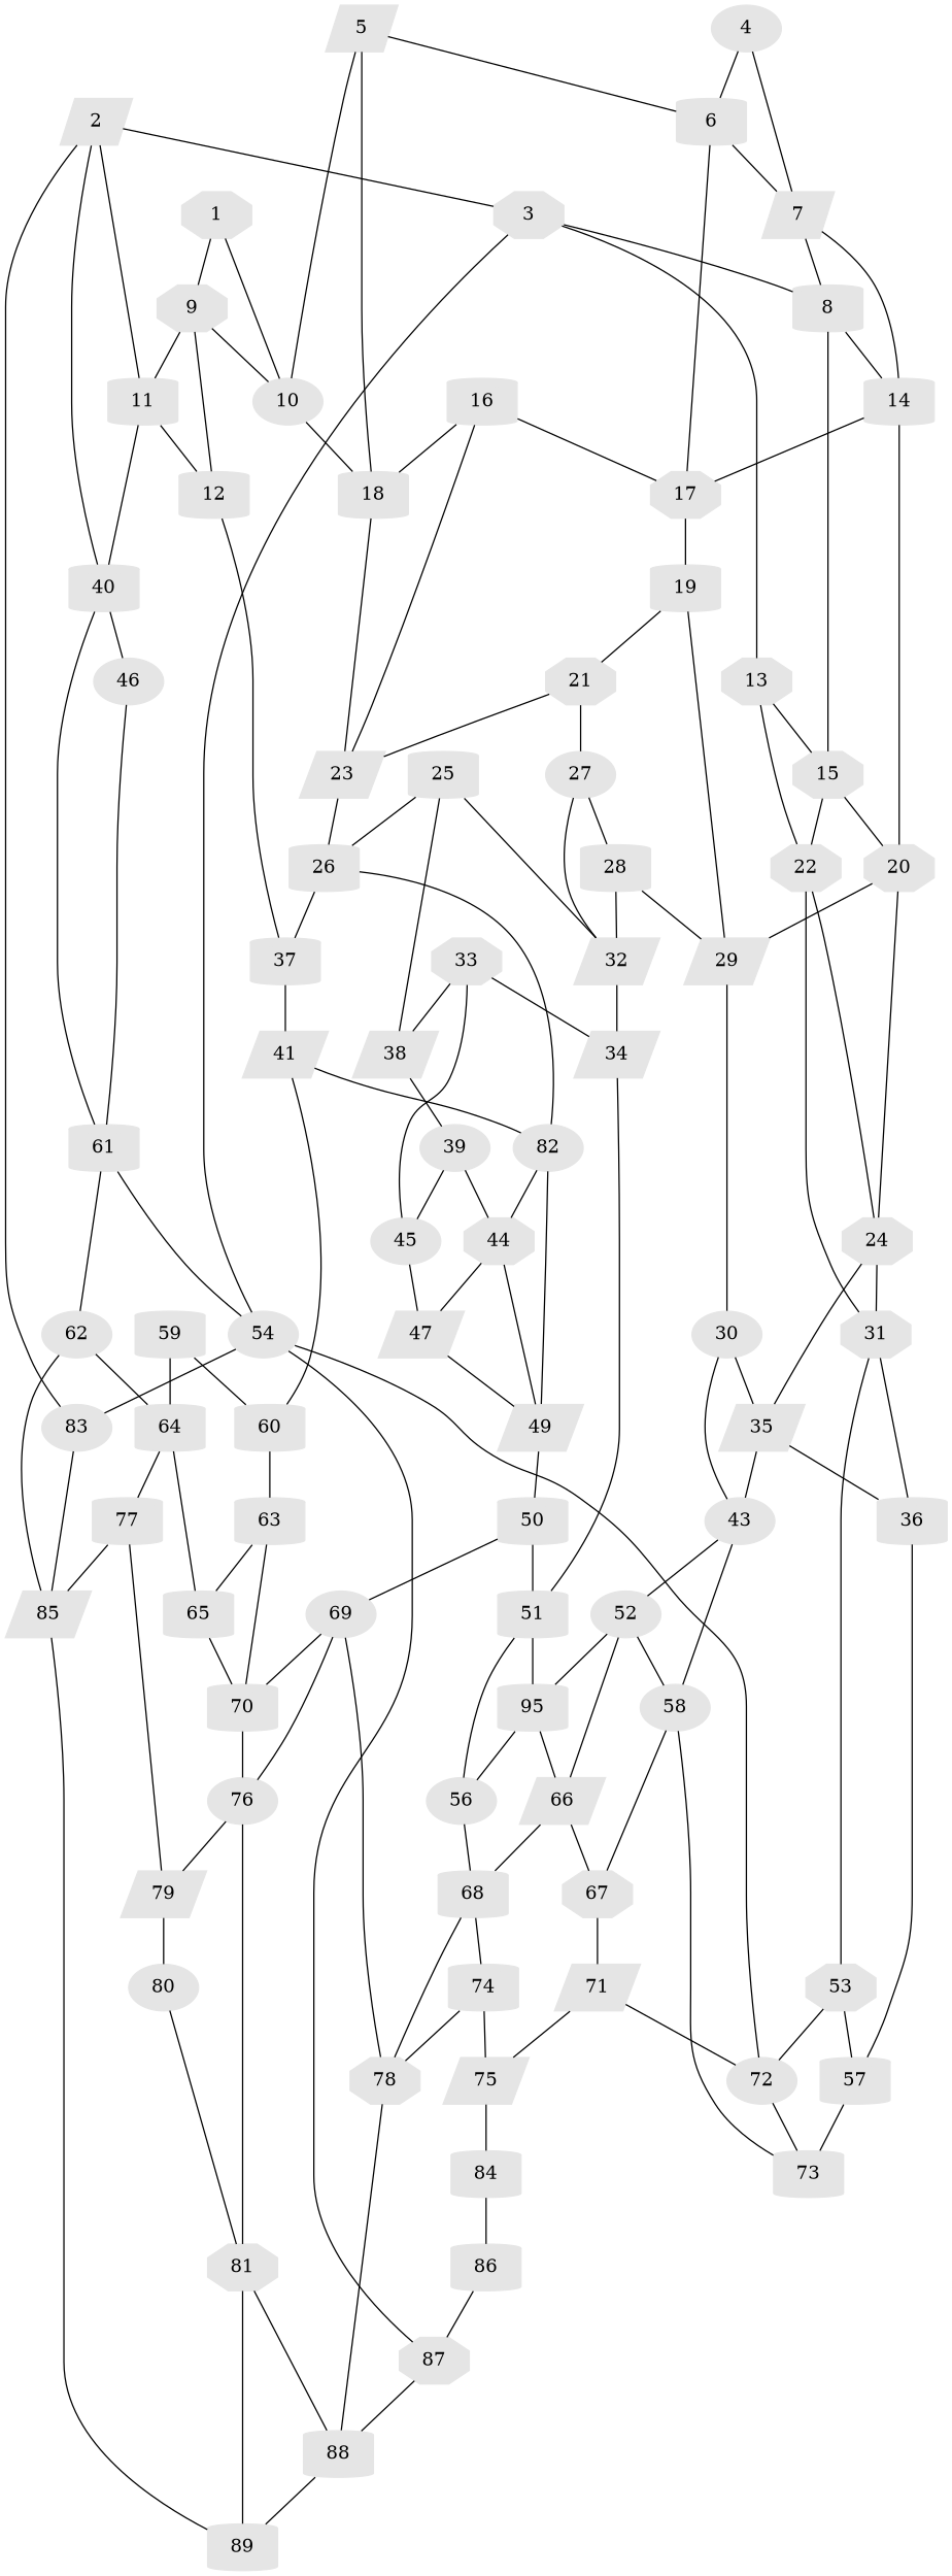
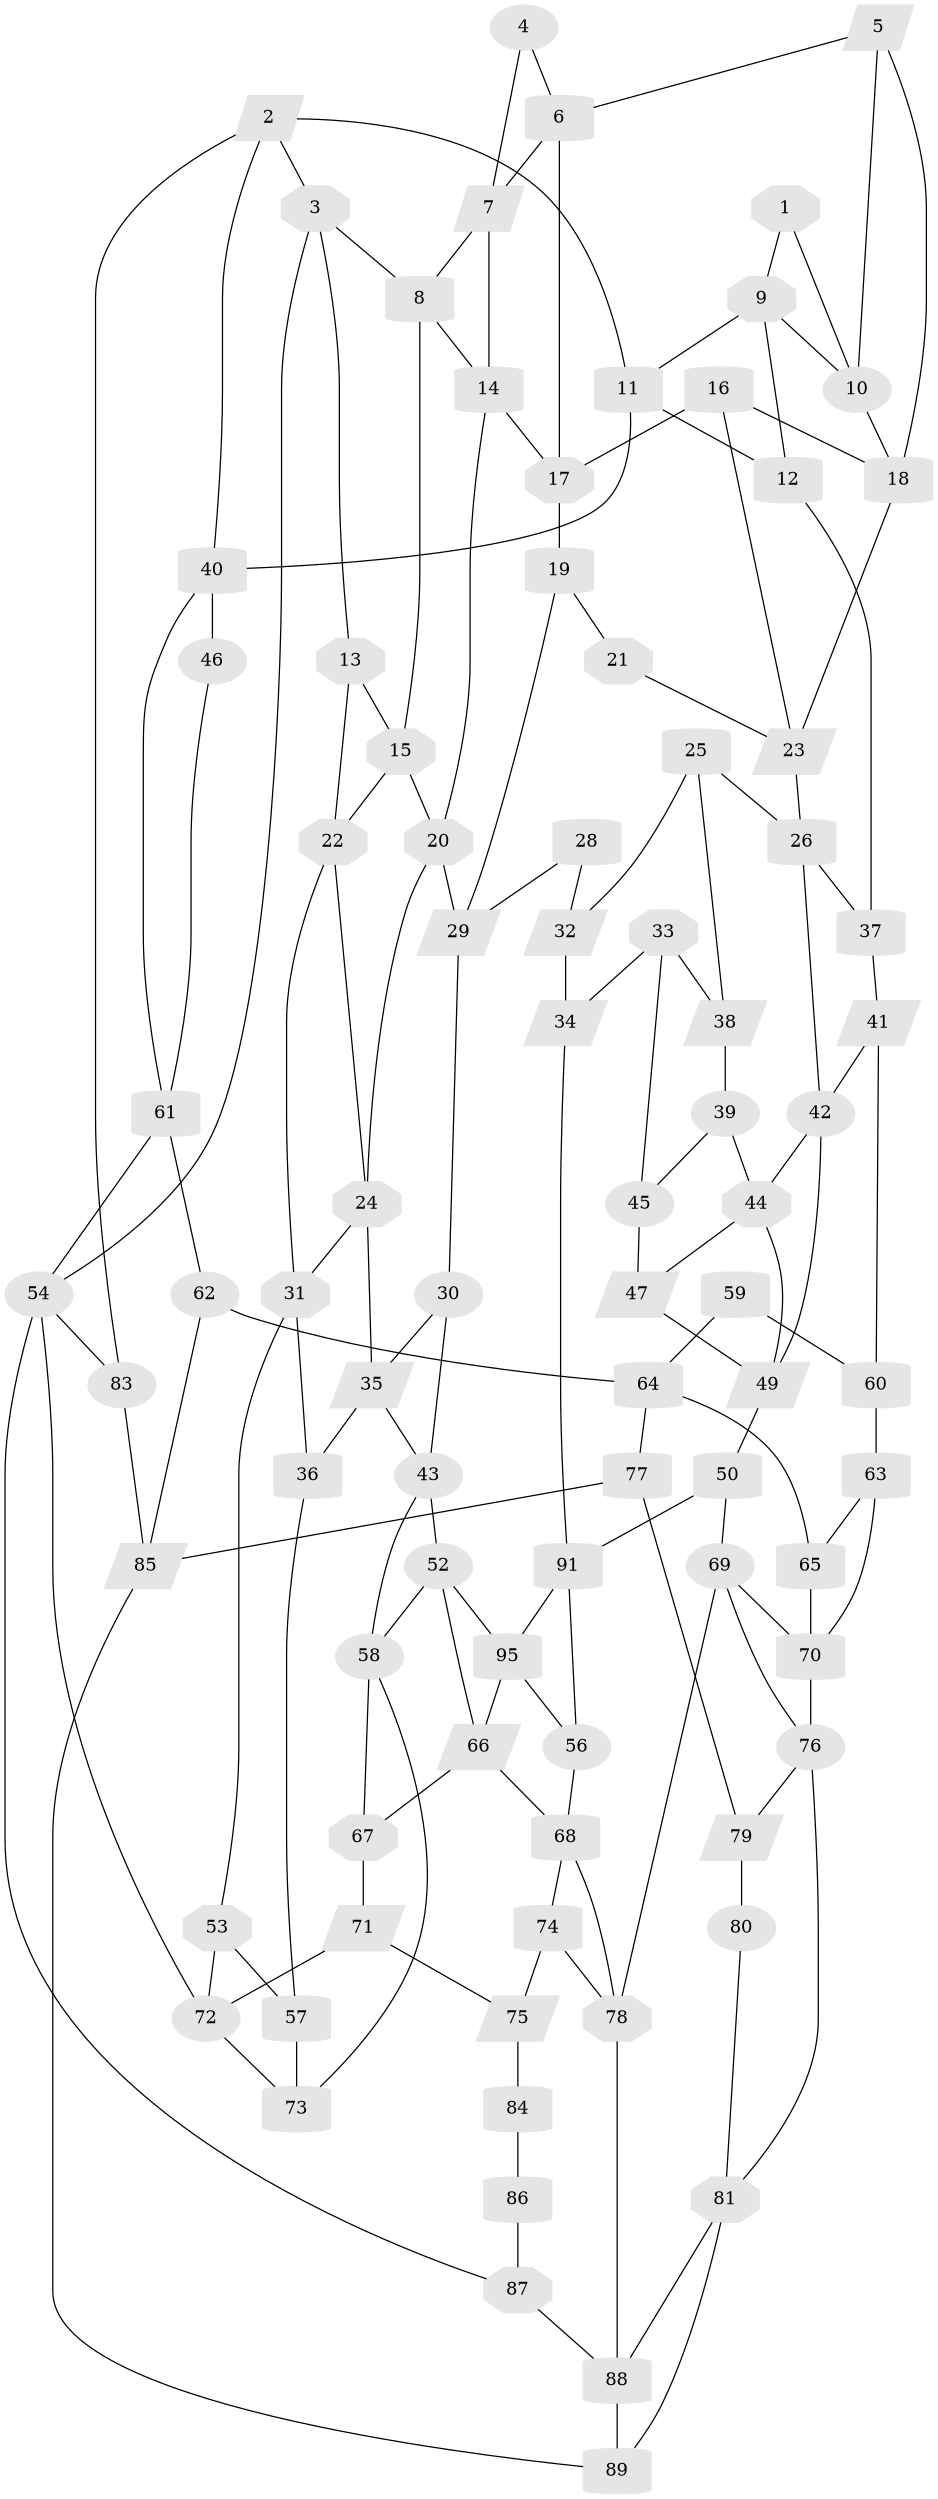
  graph {
    node [color=gray90 shape=cylinder style=filled]
    edge [weight=1.0]
    1 [shape=octagon]
    9 [shape=octagon]
    10 [shape=ellipse]
    11
    12
    18
    2 [shape=parallelogram]
    3 [shape=octagon]
    40
    83 [shape=ellipse]
    8
    13 [shape=octagon]
    54 [shape=ellipse]
    46 [shape=ellipse]
    61
    85 [shape=parallelogram]
    14
    15 [shape=octagon]
    22 [shape=octagon]
    72 [shape=ellipse]
    87 [shape=octagon]
    4 [shape=ellipse]
    6
    7 [shape=parallelogram]
    17 [shape=octagon]
    5 [shape=parallelogram]
    23 [shape=parallelogram]
    19
    20 [shape=octagon]
    37
    41 [shape=parallelogram]
    24 [shape=octagon]
    31 [shape=octagon]
    29 [shape=parallelogram]
    16
    26
    21 [shape=octagon]
-   27 [shape=ellipse]
    30 [shape=ellipse]
    35 [shape=parallelogram]
    32 [shape=parallelogram]
    28
    36
    53 [shape=octagon]
-   42 [shape=ellipse label=82]
+   42 [shape=ellipse]
    43 [shape=ellipse]
    25
    38 [shape=parallelogram]
    34 [shape=parallelogram]
    39 [shape=ellipse]
    44 [shape=octagon]
    49 [shape=parallelogram]
    52 [shape=ellipse]
    58 [shape=ellipse]
    57
-   51
+   51 [label=91]
    33 [shape=octagon]
    45 [shape=ellipse]
    47 [shape=parallelogram]
    n60 [label=95]
    56 [shape=ellipse]
    73
    60
    62 [shape=ellipse]
    63
    50
    66 [shape=parallelogram]
    67 [shape=octagon]
    59
    64
    69 [shape=ellipse]
    70
    78 [shape=octagon]
    76 [shape=ellipse]
    68
    88
    74
    71 [shape=parallelogram]
    65
    77
    89
    79 [shape=parallelogram]
    75 [shape=parallelogram]
    81 [shape=octagon]
    84
    86
    80 [shape=ellipse]
    1 -- 9
    1 -- 10
    9 -- 10
    9 -- 11
    9 -- 12
    10 -- 18
    11 -- 12
    11 -- 40
    12 -- 37
    18 -- 23
    2 -- 11
    2 -- 3
    2 -- 40
    2 -- 83
    3 -- 8
    3 -- 13
    3 -- 54
    40 -- 46
    40 -- 61
    83 -- 85
    8 -- 14
    8 -- 15
    13 -- 15
    13 -- 22
    54 -- 83
    54 -- 72
    54 -- 87
    46 -- 61
    61 -- 54
    61 -- 62
    85 -- 89
    14 -- 17
    14 -- 20
    15 -- 22
    15 -- 20
    22 -- 24
    22 -- 31
    72 -- 73
    87 -- 88
    4 -- 6
    4 -- 7
    6 -- 7
    6 -- 17
    7 -- 8
    7 -- 14
    17 -- 19
    5 -- 10
    5 -- 18
    5 -- 6
    23 -- 26
    19 -- 29
    19 -- 21
    20 -- 24
    20 -- 29
    37 -- 41
    41 -- 42
    41 -- 60
    24 -- 31
    24 -- 35
    31 -- 36
    31 -- 53
    29 -- 30
    16 -- 18
    16 -- 17
    16 -- 23
    26 -- 37
    26 -- 42
    21 -- 23
-   21 -- 27 [weight=2.0]
-   27 -- 32
-   27 -- 28
    30 -- 35
    30 -- 43
    35 -- 36
    35 -- 43
    32 -- 34
    28 -- 29
    28 -- 32
    36 -- 57
    53 -- 72
    53 -- 57
    42 -- 44
    42 -- 49
    43 -- 52
    43 -- 58
    25 -- 26
    25 -- 32
    25 -- 38 [weight=2.0]
    38 -- 39
    34 -- 51
    39 -- 44
    39 -- 45
    44 -- 49
    44 -- 47
    49 -- 50
    52 -- 58
    52 -- n60
    52 -- 66
    58 -- 73
    58 -- 67
    57 -- 73 [weight=2.0]
    51 -- n60
    51 -- 56
    33 -- 38
    33 -- 34
    33 -- 45
    45 -- 47 [weight=2.0]
    47 -- 49
    n60 -- 56
    n60 -- 66
    56 -- 68
    60 -- 63 [weight=2.0]
    62 -- 85
    62 -- 64
    63 -- 70
    63 -- 65
    50 -- 51
    50 -- 69
    66 -- 67
    66 -- 68
    67 -- 71
    59 -- 60
    59 -- 64
    64 -- 65
    64 -- 77
    69 -- 70
    69 -- 78
    69 -- 76
    70 -- 76
    78 -- 88
    76 -- 79
    76 -- 81
    68 -- 78
    68 -- 74
    88 -- 89
    74 -- 78
    74 -- 75
    71 -- 72
    71 -- 75
    65 -- 70
    77 -- 85
    77 -- 79
    79 -- 80 [weight=2.0]
    75 -- 84 [weight=2.0]
    81 -- 88
    81 -- 89
    84 -- 86 [weight=2.0]
    86 -- 87
    80 -- 81
  }
